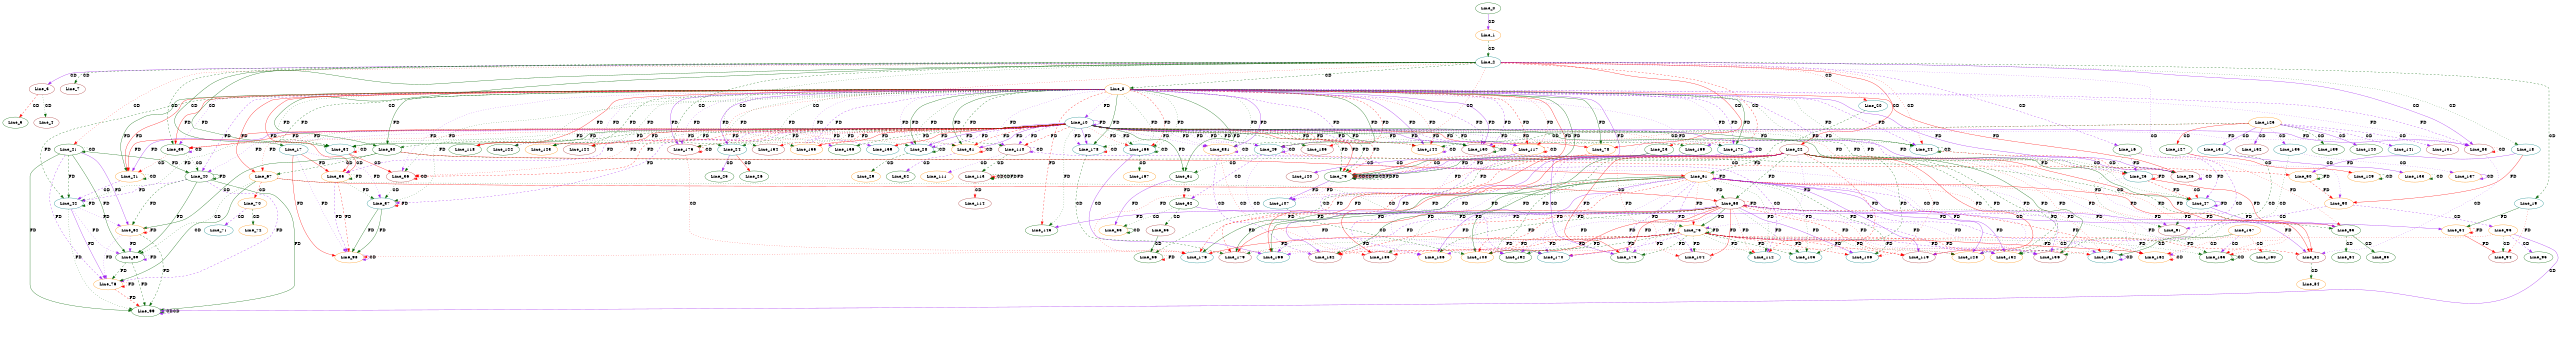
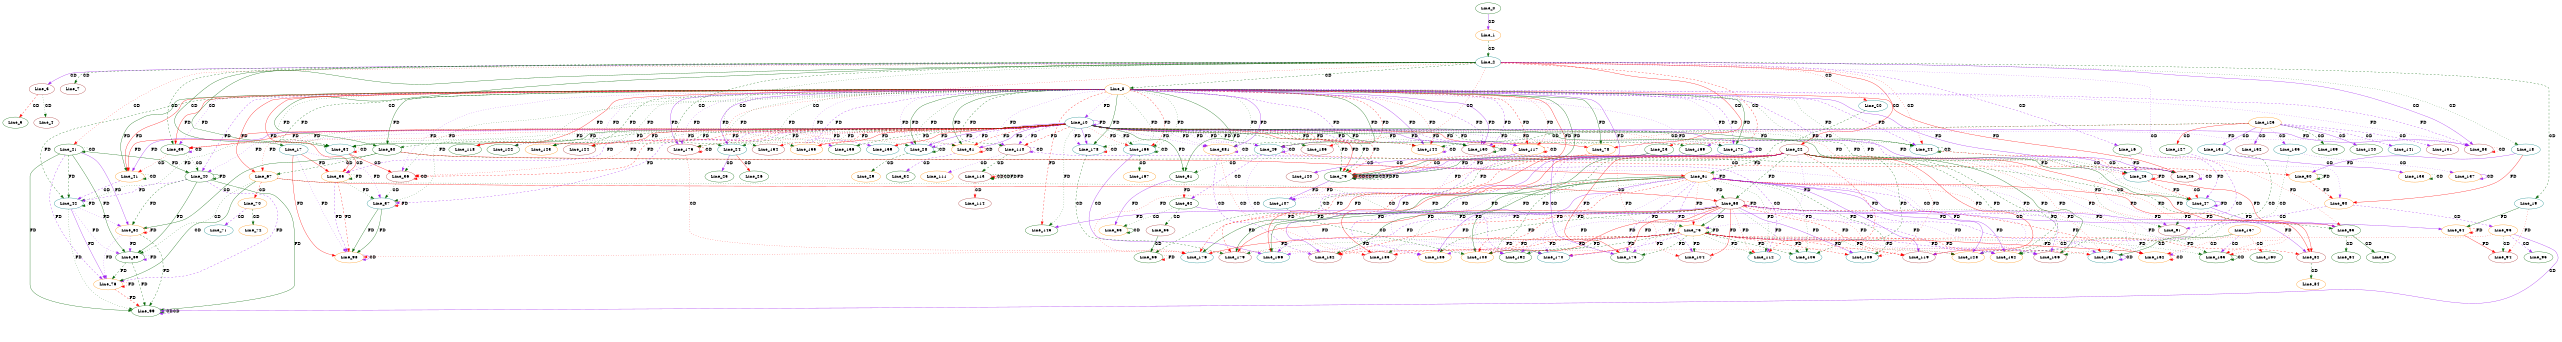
  digraph {
    node [color=darkorange]
    edge [color=darkgreen style=dashed]
    Line_0 [color=darkgreen]
    Line_1
    Line_2 [color=teal]
    Line_3 [color=brown]
    Line_7 [color=brown]
    Line_8
    Line_16 [color=darkgreen]
    Line_17 [color=teal]
    Line_18 [color=teal]
    Line_19 [color=teal]
    Line_20 [color=teal]
    Line_21 [color=darkgreen]
    Line_22 [color=brown]
    Line_23 [color=darkgreen]
    Line_24 [color=teal]
    Line_28 [color=teal]
    Line_31
    Line_34 [color=teal]
    Line_39 [color=darkgreen]
    Line_44 [color=teal]
    Line_49 [color=teal]
    Line_60 [color=darkgreen]
    Line_78
    n24 [color=brown label=Line_83]
    Line_90
    Line_4 [color=brown]
    Line_5 [color=darkgreen]
    Line_10 [color=teal]
    Line_35
    Line_36 [color=brown]
    Line_37 [color=teal]
    Line_40 [color=darkgreen]
    Line_41
    Line_42 [color=teal]
    Line_45 [color=teal]
    Line_46 [color=brown]
    Line_47 [color=teal]
    Line_51 [color=darkgreen]
    Line_67
    Line_79 [color=darkgreen]
    Line_110 [color=brown]
    Line_117
    Line_118 [color=darkgreen]
    Line_122 [color=darkgreen]
    Line_123
    Line_124 [color=brown]
    Line_144
    Line_145 [color=darkgreen]
    Line_150 [color=brown]
    Line_154 [color=brown]
    Line_155
    Line_156 [color=darkgreen]
    Line_159 [color=teal]
    Line_165 [color=teal]
    Line_169 [color=darkgreen]
    Line_172 [color=teal]
    Line_175 [color=brown]
    Line_178 [color=teal]
    n59 [label=Line_381]
    Line_185 [color=brown]
    Line_63 [color=darkgreen]
    Line_91 [color=brown]
    Line_98
    Line_50
    Line_54
    Line_94 [color=brown]
    Line_56 [color=darkgreen]
    Line_62
    Line_69 [color=darkgreen]
    Line_76
    Line_99 [color=darkgreen]
    Line_61
    Line_68 [color=brown]
    Line_75
    Line_82 [color=brown]
    Line_104 [color=brown]
    Line_105 [color=teal]
    Line_106 [color=teal]
    Line_108
    Line_112 [color=teal]
    Line_119 [color=brown]
    Line_128
    Line_132
    Line_136 [color=brown]
    Line_161 [color=teal]
    Line_162
    Line_163 [color=darkgreen]
    Line_166 [color=teal]
    Line_170 [color=teal]
    Line_173 [color=darkgreen]
    Line_176 [color=teal]
    Line_179 [color=brown]
    Line_182 [color=brown]
    Line_183 [color=brown]
    Line_186
    Line_192 [color=darkgreen]
    Line_107 [color=teal]
    Line_25 [color=darkgreen]
    Line_26 [color=darkgreen]
    Line_29
    Line_32 [color=darkgreen]
    Line_52 [color=darkgreen]
    Line_93
    Line_53
    Line_70
    Line_111
    Line_113 [color=brown]
    Line_120 [color=brown]
    Line_167
    Line_64 [color=darkgreen]
    Line_65 [color=darkgreen]
    Line_84
    Line_55 [color=brown]
    Line_71 [color=teal]
    Line_72
    Line_95 [color=darkgreen]
    Line_114 [color=brown]
    Line_125
    Line_127 [color=darkgreen]
    Line_131 [color=teal]
    Line_135 [color=teal]
    Line_139 [color=darkgreen]
    Line_140 [color=darkgreen]
    Line_141 [color=teal]
    Line_151 [color=brown]
    Line_152 [color=brown]
-   Line_129
    Line_133
    Line_137
    Line_157
    Line_160 [color=darkgreen]
    Line_0 -> Line_1 [color=purple label=CD style=solid]
    Line_1 -> Line_2 [label=CD]
    Line_2 -> Line_3 [color=purple label=CD style=solid]
    Line_2 -> Line_7 [label=CD]
    Line_2 -> Line_8 [label=CD]
    Line_2 -> Line_16 [color=purple label=CD]
    Line_2 -> Line_17 [label=CD style=solid]
    Line_2 -> Line_18 [label=CD style=dotted]
    Line_2 -> Line_19 [label=CD]
    Line_2 -> Line_20 [color=red label=CD style=dotted]
    Line_2 -> Line_21 [color=red label=CD style=dotted]
    Line_2 -> Line_22 [color=red label=CD style=solid]
    Line_2 -> Line_23 [color=red label=CD]
    Line_2 -> Line_24 [label=CD]
    Line_2 -> Line_28 [label=CD style=dotted]
    Line_2 -> Line_31 [color=red label=CD style=dotted]
    Line_2 -> Line_34 [label=CD style=solid]
    Line_2 -> Line_39 [label=CD]
    Line_2 -> Line_44 [color=red label=CD style=dotted]
    Line_2 -> Line_49 [color=red label=CD style=dotted]
    Line_2 -> Line_60 [label=CD style=solid]
    Line_2 -> Line_78 [color=red label=CD style=solid]
    Line_2 -> n24 [color=purple label=CD style=solid]
    Line_2 -> Line_90 [color=purple label=CD style=dotted]
    Line_3 -> Line_4 [label=CD style=dotted]
    Line_3 -> Line_5 [color=red label=CD]
    Line_8 -> Line_24 [color=purple label=FD style=solid]
    Line_8 -> Line_28 [label=FD style=solid]
    Line_8 -> Line_28 [color=purple label=FD style=dotted]
    Line_8 -> Line_31 [label=FD style=solid]
    Line_8 -> Line_31 [label=FD style=dotted]
    Line_8 -> Line_34 [label=FD]
    Line_8 -> Line_34 [label=FD style=dotted]
    Line_8 -> Line_39 [color=purple label=FD style=dotted]
    Line_8 -> Line_39 [color=red label=FD style=solid]
    Line_8 -> Line_44 [label=FD style=dotted]
    Line_8 -> Line_44 [color=purple label=FD]
    Line_8 -> Line_49 [label=FD style=solid]
    Line_8 -> Line_49 [color=purple label=FD]
    Line_8 -> Line_60 [label=FD style=solid]
    Line_8 -> Line_78 [label=FD style=solid]
    Line_8 -> n24 [color=purple label=FD style=dotted]
    Line_8 -> n24 [color=purple label=FD]
    Line_8 -> Line_10 [color=purple label=FD style=dotted]
    Line_8 -> Line_35 [color=red label=FD style=solid]
    Line_8 -> Line_36 [color=purple label=FD style=dotted]
    Line_8 -> Line_36 [label=FD style=dotted]
    Line_8 -> Line_37 [label=FD style=dotted]
    Line_8 -> Line_40 [color=purple label=FD]
    Line_8 -> Line_41 [color=red label=FD style=solid]
    Line_8 -> Line_41 [label=FD style=solid]
    Line_8 -> Line_42 [label=FD]
    Line_8 -> Line_45 [color=purple label=FD]
    Line_8 -> Line_46 [color=red label=FD style=solid]
    Line_8 -> Line_46 [color=purple label=FD style=solid]
    Line_8 -> Line_47 [label=FD style=dotted]
    Line_8 -> Line_51 [label=FD style=solid]
    Line_8 -> Line_67 [color=red label=FD style=solid]
    Line_8 -> Line_79 [color=purple label=FD style=dotted]
    Line_8 -> Line_79 [color=red label=FD style=solid]
    Line_8 -> Line_79 [label=FD style=solid]
    Line_8 -> Line_79 [color=purple label=FD style=solid]
    Line_8 -> Line_110 [label=FD]
    Line_8 -> Line_110 [color=purple label=FD style=dotted]
    Line_8 -> Line_117 [color=red label=FD style=dotted]
    Line_8 -> Line_117 [color=red label=FD]
    Line_8 -> Line_118 [color=red label=FD style=solid]
    Line_8 -> Line_122 [color=purple label=FD style=dotted]
    Line_8 -> Line_123 [label=FD]
    Line_8 -> Line_124 [label=FD style=dotted]
    Line_8 -> Line_144 [color=purple label=FD style=solid]
    Line_8 -> Line_144 [color=red label=FD style=dotted]
    Line_8 -> Line_145 [color=red label=FD]
    Line_8 -> Line_150 [color=purple label=FD]
    Line_8 -> Line_150 [color=purple label=FD]
    Line_8 -> Line_150 [color=purple label=FD style=solid]
    Line_8 -> Line_154 [label=FD style=dotted]
    Line_8 -> Line_155 [label=FD style=dotted]
    Line_8 -> Line_156 [color=purple label=FD style=dotted]
    Line_8 -> Line_159 [color=purple label=FD]
    Line_8 -> Line_165 [label=FD style=dotted]
    Line_8 -> Line_165 [color=red label=FD]
    Line_8 -> Line_169 [color=purple label=FD style=dotted]
    Line_8 -> Line_172 [label=FD style=solid]
    Line_8 -> Line_172 [color=purple label=FD]
    Line_8 -> Line_175 [color=purple label=FD style=solid]
    Line_8 -> Line_175 [color=purple label=FD style=dotted]
    Line_8 -> Line_178 [label=FD style=solid]
    Line_8 -> Line_178 [label=FD style=dotted]
    Line_8 -> n59 [label=FD style=dotted]
    Line_8 -> n59 [color=purple label=FD style=solid]
    Line_8 -> Line_185 [color=red label=FD]
    Line_16 -> Line_45 [color=purple label=FD]
    Line_16 -> Line_47 [color=purple label=FD]
    Line_16 -> Line_63 [color=red label=FD style=dotted]
    Line_16 -> Line_91 [label=FD style=dotted]
    Line_17 -> Line_35 [color=red label=FD style=solid]
    Line_17 -> Line_37 [color=purple label=FD style=dotted]
    Line_17 -> Line_98 [color=red label=FD style=solid]
    Line_17 -> Line_98 [color=purple label=FD style=dotted]
    Line_18 -> Line_90 [color=red label=FD style=solid]
    Line_18 -> Line_50 [color=purple label=FD style=solid]
    Line_19 -> Line_54 [label=FD style=solid]
    Line_19 -> Line_94 [color=red label=FD style=dotted]
    Line_20 -> Line_56 [label=FD]
    Line_21 -> Line_21 [label=CD style=dotted]
    Line_21 -> Line_40 [label=FD style=solid]
    Line_21 -> Line_42 [label=FD]
    Line_21 -> Line_62 [color=purple label=FD style=solid]
    Line_21 -> Line_69 [label=FD style=solid]
    Line_21 -> Line_76 [color=purple label=FD]
    Line_21 -> Line_99 [label=FD style=solid]
    Line_22 -> Line_61 [label=FD]
    Line_22 -> Line_68 [label=FD]
    Line_22 -> Line_75 [color=purple label=FD style=dotted]
    Line_22 -> Line_82 [color=red label=FD style=solid]
    Line_22 -> Line_104 [color=red label=FD style=dotted]
    Line_22 -> Line_105 [label=FD]
    Line_22 -> Line_106 [color=red label=FD style=dotted]
    Line_22 -> Line_108 [label=FD style=solid]
    Line_22 -> Line_112 [color=red label=FD]
    Line_22 -> Line_119 [color=red label=FD style=solid]
    Line_22 -> Line_128 [label=FD]
    Line_22 -> Line_132 [label=FD]
    Line_22 -> Line_136 [label=FD style=solid]
    Line_22 -> Line_161 [color=red label=FD style=dotted]
    Line_22 -> Line_162 [color=purple label=FD style=dotted]
    Line_22 -> Line_163 [color=red label=FD style=dotted]
    Line_22 -> Line_166 [color=red label=FD style=solid]
    Line_22 -> Line_170 [label=FD]
    Line_22 -> Line_173 [color=red label=FD style=solid]
    Line_22 -> Line_176 [color=red label=FD style=dotted]
    Line_22 -> Line_179 [color=red label=FD]
    Line_22 -> Line_182 [color=purple label=FD style=solid]
    Line_22 -> Line_183 [color=red label=FD style=solid]
    Line_22 -> Line_186 [color=purple label=FD]
    Line_22 -> Line_192 [color=purple label=FD style=dotted]
    Line_23 -> Line_79 [color=purple label=FD]
    Line_23 -> Line_79 [label=FD style=solid]
    Line_23 -> Line_107 [color=purple label=FD style=dotted]
    Line_24 -> Line_25 [color=purple label=CD style=solid]
    Line_24 -> Line_26 [color=red label=CD style=solid]
    Line_28 -> Line_28 [label=CD style=solid]
    Line_28 -> Line_29 [label=CD]
    Line_31 -> Line_31 [color=red label=CD style=solid]
    Line_31 -> Line_32 [color=purple label=CD]
    Line_34 -> Line_34 [color=red label=CD style=dotted]
    Line_34 -> Line_35 [color=red label=CD style=solid]
    Line_34 -> Line_36 [color=red label=CD style=solid]
    Line_39 -> Line_39 [color=purple label=CD style=dotted]
    Line_39 -> Line_40 [label=CD style=dotted]
    Line_39 -> Line_41 [color=red label=CD style=dotted]
    Line_44 -> Line_44 [label=CD]
    Line_44 -> Line_45 [label=CD style=dotted]
    Line_44 -> Line_46 [color=red label=CD]
    Line_49 -> Line_49 [color=purple label=CD style=solid]
    Line_49 -> Line_51 [label=CD style=dotted]
    Line_49 -> Line_50 [color=red label=CD]
    Line_49 -> Line_52 [color=purple label=CD]
    Line_60 -> Line_67 [label=CD]
    Line_60 -> Line_63 [label=CD]
    Line_60 -> Line_62 [label=CD style=solid]
    Line_60 -> Line_61 [color=red label=CD style=solid]
    Line_78 -> Line_79 [color=red label=CD]
    n24 -> n24 [color=red label=CD style=dotted]
-   n24 -> Line_82 [color=purple label=CD style=dotted]
    Line_90 -> Line_91 [color=purple label=CD]
    Line_90 -> Line_93 [color=purple label=CD]
    Line_10 -> Line_24 [label=FD style=dotted]
    Line_10 -> Line_28 [color=purple label=FD]
    Line_10 -> Line_28 [color=purple label=FD style=solid]
    Line_10 -> Line_31 [color=red label=FD]
    Line_10 -> Line_31 [color=purple label=FD style=solid]
    Line_10 -> Line_34 [label=FD style=dotted]
    Line_10 -> Line_34 [label=FD style=solid]
    Line_10 -> Line_39 [color=red label=FD style=solid]
    Line_10 -> Line_39 [color=red label=FD style=dotted]
    Line_10 -> Line_44 [label=FD style=solid]
    Line_10 -> Line_44 [label=FD style=dotted]
    Line_10 -> Line_49 [color=purple label=FD style=dotted]
    Line_10 -> Line_49 [color=purple label=FD style=dotted]
    Line_10 -> Line_60 [label=FD]
    Line_10 -> Line_78 [color=red label=FD style=solid]
    Line_10 -> n24 [color=purple label=FD style=dotted]
    Line_10 -> n24 [color=purple label=FD style=solid]
    Line_10 -> Line_10 [color=purple label=FD style=solid]
    Line_10 -> Line_35 [color=purple label=FD]
    Line_10 -> Line_36 [color=red label=FD]
    Line_10 -> Line_36 [color=red label=FD style=dotted]
    Line_10 -> Line_37 [color=purple label=FD]
    Line_10 -> Line_40 [color=purple label=FD style=dotted]
    Line_10 -> Line_41 [color=red label=FD style=solid]
    Line_10 -> Line_41 [color=purple label=FD style=solid]
    Line_10 -> Line_42 [label=FD style=dotted]
    Line_10 -> Line_45 [color=red label=FD style=dotted]
    Line_10 -> Line_46 [color=purple label=FD style=solid]
    Line_10 -> Line_46 [label=FD]
    Line_10 -> Line_47 [label=FD style=solid]
    Line_10 -> Line_51 [label=FD style=solid]
    Line_10 -> Line_67 [color=red label=FD style=dotted]
    Line_10 -> Line_79 [label=FD]
    Line_10 -> Line_79 [color=red label=FD style=solid]
    Line_10 -> Line_79 [label=FD]
    Line_10 -> Line_79 [color=red label=FD]
    Line_10 -> Line_110 [color=purple label=FD]
    Line_10 -> Line_110 [color=red label=FD]
    Line_10 -> Line_117 [color=purple label=FD style=solid]
    Line_10 -> Line_117 [color=purple label=FD]
    Line_10 -> Line_118 [color=red label=FD style=solid]
    Line_10 -> Line_122 [label=FD style=dotted]
    Line_10 -> Line_123 [label=FD]
    Line_10 -> Line_124 [color=red label=FD]
    Line_10 -> Line_144 [label=FD style=dotted]
    Line_10 -> Line_144 [color=red label=FD]
    Line_10 -> Line_145 [label=FD style=dotted]
    Line_10 -> Line_150 [color=purple label=FD]
    Line_10 -> Line_150 [label=FD style=solid]
    Line_10 -> Line_150 [label=FD style=dotted]
    Line_10 -> Line_154 [color=red label=FD]
    Line_10 -> Line_155 [color=red label=FD style=solid]
    Line_10 -> Line_156 [label=FD]
    Line_10 -> Line_159 [color=red label=FD style=solid]
    Line_10 -> Line_165 [color=red label=FD style=dotted]
    Line_10 -> Line_165 [label=FD style=dotted]
    Line_10 -> Line_169 [label=FD]
    Line_10 -> Line_172 [color=purple label=FD style=dotted]
    Line_10 -> Line_172 [label=FD style=dotted]
    Line_10 -> Line_175 [color=red label=FD style=dotted]
    Line_10 -> Line_175 [label=FD]
    Line_10 -> Line_178 [color=purple label=FD style=dotted]
    Line_10 -> Line_178 [color=purple label=FD style=solid]
    Line_10 -> n59 [color=purple label=FD style=dotted]
    Line_10 -> n59 [color=purple label=FD style=dotted]
    Line_10 -> Line_185 [label=FD]
    Line_35 -> Line_35 [label=FD style=dotted]
    Line_35 -> Line_37 [label=FD style=dotted]
    Line_35 -> Line_98 [color=purple label=FD]
    Line_35 -> Line_98 [color=red label=FD]
    Line_36 -> Line_36 [color=red label=CD style=dotted]
    Line_36 -> Line_37 [label=CD style=dotted]
    Line_37 -> Line_37 [color=red label=FD]
    Line_37 -> Line_98 [label=FD style=solid]
    Line_37 -> Line_98 [label=FD style=solid]
    Line_40 -> Line_40 [label=FD style=solid]
    Line_40 -> Line_42 [color=purple label=FD]
    Line_40 -> Line_62 [label=FD]
    Line_40 -> Line_69 [label=FD style=solid]
    Line_40 -> Line_76 [color=purple label=FD]
    Line_40 -> Line_99 [label=FD style=solid]
    Line_41 -> Line_41 [label=CD style=dotted]
    Line_41 -> Line_42 [color=purple label=CD]
    Line_42 -> Line_42 [label=FD style=dotted]
    Line_42 -> Line_62 [color=purple label=FD style=dotted]
    Line_42 -> Line_69 [color=purple label=FD style=dotted]
    Line_42 -> Line_76 [color=purple label=FD style=solid]
    Line_42 -> Line_99 [label=FD style=dotted]
    Line_45 -> Line_45 [color=red label=FD style=solid]
    Line_45 -> Line_47 [color=red label=FD]
    Line_45 -> Line_63 [color=red label=FD style=solid]
    Line_45 -> Line_91 [color=purple label=FD style=dotted]
    Line_46 -> Line_46 [color=purple label=CD style=dotted]
    Line_46 -> Line_47 [color=red label=CD style=dotted]
    Line_47 -> Line_47 [color=purple label=FD style=solid]
    Line_47 -> Line_63 [color=purple label=FD style=solid]
    Line_47 -> Line_91 [label=FD style=dotted]
    Line_51 -> Line_52 [color=red label=FD style=dotted]
    Line_51 -> Line_53 [color=purple label=FD style=solid]
    Line_67 -> Line_69 [label=CD style=dotted]
    Line_67 -> Line_76 [label=CD style=solid]
    Line_67 -> Line_68 [color=red label=CD style=solid]
    Line_67 -> Line_75 [label=CD style=dotted]
    Line_67 -> Line_70 [color=red label=CD]
    Line_79 -> Line_79 [label=CD]
    Line_79 -> Line_79 [color=red label=CD style=dotted]
    Line_79 -> Line_79 [color=red label=FD]
    Line_79 -> Line_79 [label=CD style=solid]
    Line_79 -> Line_79 [color=purple label=FD style=dotted]
    Line_79 -> Line_79 [label=FD]
    Line_79 -> Line_107 [color=purple label=FD style=solid]
    Line_79 -> Line_107 [color=purple label=FD style=dotted]
    Line_110 -> Line_110 [color=purple label=CD]
    Line_110 -> Line_112 [color=purple label=CD]
    Line_110 -> Line_111 [color=purple label=CD style=dotted]
    Line_110 -> Line_113 [label=CD]
    Line_117 -> Line_117 [color=red label=CD]
    Line_117 -> Line_119 [color=purple label=CD style=dotted]
    Line_117 -> Line_120 [color=purple label=CD style=solid]
    Line_144 -> Line_144 [color=purple label=CD]
    Line_150 -> Line_150 [label=CD style=solid]
    Line_165 -> Line_165 [label=CD]
    Line_165 -> Line_166 [color=purple label=CD style=solid]
    Line_165 -> Line_167 [label=CD]
    Line_169 -> Line_170 [color=purple label=CD]
    Line_172 -> Line_172 [color=purple label=CD style=solid]
    Line_172 -> Line_173 [color=purple label=CD style=solid]
    Line_175 -> Line_175 [color=red label=CD]
    Line_175 -> Line_176 [color=red label=CD style=dotted]
    Line_178 -> Line_178 [color=red label=CD style=dotted]
    Line_178 -> Line_179 [label=CD]
    n59 -> n59 [color=purple label=CD style=dotted]
    n59 -> Line_182 [color=purple label=CD]
    n59 -> Line_183 [color=red label=CD style=dotted]
    Line_185 -> Line_186 [color=purple label=CD style=dotted]
    Line_63 -> Line_64 [label=CD]
    Line_63 -> Line_65 [label=CD style=solid]
    Line_98 -> Line_98 [color=purple label=CD style=solid]
    Line_50 -> Line_90 [color=red label=FD]
    Line_50 -> Line_50 [label=FD style=solid]
    Line_54 -> Line_54 [color=red label=FD]
    Line_54 -> Line_94 [color=red label=FD style=solid]
    Line_56 -> Line_56 [color=red label=FD style=dotted]
    Line_62 -> Line_62 [color=red label=FD]
    Line_62 -> Line_69 [color=purple label=FD style=dotted]
    Line_62 -> Line_76 [color=purple label=FD style=dotted]
    Line_62 -> Line_99 [label=FD]
    Line_69 -> Line_69 [color=purple label=FD style=dotted]
    Line_69 -> Line_76 [label=FD]
    Line_69 -> Line_99 [label=FD]
    Line_76 -> Line_76 [color=red label=FD style=dotted]
    Line_76 -> Line_99 [color=red label=FD]
    Line_99 -> Line_99 [label=CD]
    Line_99 -> Line_99 [color=purple label=CD]
    Line_61 -> Line_61 [color=purple label=FD]
    Line_61 -> Line_68 [label=FD style=dotted]
    Line_61 -> Line_75 [color=red label=FD style=dotted]
    Line_61 -> Line_82 [color=red label=FD style=solid]
    Line_61 -> Line_104 [color=purple label=FD]
    Line_61 -> Line_105 [label=FD style=dotted]
    Line_61 -> Line_106 [label=FD]
    Line_61 -> Line_108 [color=red label=FD]
    Line_61 -> Line_112 [label=FD style=dotted]
    Line_61 -> Line_119 [color=purple label=FD style=solid]
    Line_61 -> Line_128 [color=purple label=FD style=solid]
    Line_61 -> Line_132 [color=purple label=FD style=solid]
    Line_61 -> Line_136 [color=purple label=FD]
    Line_61 -> Line_161 [color=red label=FD style=dotted]
    Line_61 -> Line_162 [color=purple label=FD style=dotted]
    Line_61 -> Line_163 [color=red label=FD style=dotted]
    Line_61 -> Line_166 [label=FD style=solid]
    Line_61 -> Line_170 [color=purple label=FD style=dotted]
    Line_61 -> Line_173 [color=purple label=FD]
    Line_61 -> Line_176 [color=red label=FD]
    Line_61 -> Line_179 [label=FD style=solid]
    Line_61 -> Line_182 [label=FD style=solid]
    Line_61 -> Line_183 [label=FD style=dotted]
    Line_61 -> Line_186 [color=purple label=FD style=solid]
    Line_61 -> Line_192 [color=purple label=FD style=dotted]
    Line_68 -> Line_145 [color=purple label=FD style=solid]
    Line_68 -> Line_68 [color=red label=FD]
    Line_68 -> Line_75 [label=FD style=solid]
    Line_68 -> Line_82 [color=purple label=FD style=solid]
    Line_68 -> Line_104 [color=red label=FD style=solid]
    Line_68 -> Line_105 [label=FD style=dotted]
    Line_68 -> Line_106 [color=purple label=FD style=solid]
    Line_68 -> Line_108 [color=red label=FD style=solid]
    Line_68 -> Line_112 [color=red label=FD style=dotted]
    Line_68 -> Line_119 [color=red label=FD]
    Line_68 -> Line_128 [color=red label=FD style=dotted]
    Line_68 -> Line_132 [color=purple label=FD]
    Line_68 -> Line_136 [color=purple label=FD style=dotted]
    Line_68 -> Line_161 [color=purple label=FD]
    Line_68 -> Line_162 [color=red label=FD]
    Line_68 -> Line_163 [label=FD style=dotted]
    Line_68 -> Line_166 [color=purple label=FD]
    Line_68 -> Line_170 [color=red label=FD style=solid]
    Line_68 -> Line_173 [color=purple label=FD style=dotted]
    Line_68 -> Line_176 [label=FD style=solid]
    Line_68 -> Line_179 [color=red label=FD style=solid]
    Line_68 -> Line_182 [color=red label=FD]
    Line_68 -> Line_186 [label=FD]
    Line_68 -> Line_192 [color=purple label=FD style=dotted]
    Line_75 -> Line_75 [label=FD style=solid]
    Line_75 -> Line_82 [color=red label=FD]
    Line_75 -> Line_104 [label=FD style=dotted]
    Line_75 -> Line_105 [label=FD]
    Line_75 -> Line_106 [color=red label=FD]
    Line_75 -> Line_108 [label=FD]
    Line_75 -> Line_112 [label=FD style=dotted]
    Line_75 -> Line_119 [color=red label=FD]
    Line_75 -> Line_128 [label=FD style=dotted]
    Line_75 -> Line_132 [color=purple label=FD style=dotted]
    Line_75 -> Line_136 [color=purple label=FD]
    Line_75 -> Line_161 [color=red label=FD]
    Line_75 -> Line_162 [color=red label=FD style=solid]
    Line_75 -> Line_163 [label=FD style=dotted]
    Line_75 -> Line_166 [color=purple label=FD style=dotted]
    Line_75 -> Line_170 [color=purple label=FD]
    Line_75 -> Line_173 [label=FD]
    Line_75 -> Line_176 [color=red label=FD style=solid]
    Line_75 -> Line_179 [label=FD style=dotted]
    Line_75 -> Line_182 [color=red label=FD]
    Line_75 -> Line_183 [color=red label=FD]
    Line_75 -> Line_186 [color=purple label=FD style=dotted]
    Line_75 -> Line_192 [label=FD]
    Line_82 -> Line_84 [label=CD]
    Line_161 -> Line_161 [color=purple label=CD style=solid]
    Line_162 -> Line_162 [color=red label=CD]
    Line_163 -> Line_163 [label=CD style=solid]
    Line_107 -> Line_108 [label=CD]
    Line_52 -> Line_54 [color=purple label=CD style=solid]
    Line_52 -> Line_53 [label=CD style=dotted]
    Line_52 -> Line_55 [label=CD]
    Line_93 -> Line_98 [color=red label=CD style=dotted]
    Line_93 -> Line_94 [label=CD style=dotted]
    Line_93 -> Line_99 [color=purple label=CD style=solid]
    Line_93 -> Line_95 [color=purple label=CD]
    Line_53 -> Line_53 [label=CD style=solid]
    Line_70 -> Line_71 [color=purple label=CD]
    Line_70 -> Line_72 [label=CD]
    Line_113 -> Line_113 [color=red label=CD]
    Line_113 -> Line_113 [color=red label=CD style=dotted]
    Line_113 -> Line_113 [label=FD style=dotted]
    Line_113 -> Line_113 [label=FD style=dotted]
    Line_113 -> Line_114 [color=red label=CD]
    Line_55 -> Line_56 [label=CD style=solid]
    Line_125 -> Line_144 [label=CD]
    Line_125 -> Line_150 [color=red label=CD style=dotted]
    Line_125 -> Line_127 [color=red label=CD style=solid]
    Line_125 -> Line_131 [color=purple label=CD style=solid]
    Line_125 -> Line_135 [color=purple label=CD style=dotted]
    Line_125 -> Line_139 [label=CD]
    Line_125 -> Line_140 [color=purple label=CD style=solid]
    Line_125 -> Line_141 [color=purple label=CD]
    Line_125 -> Line_151 [color=purple label=CD]
    Line_125 -> Line_152 [color=purple label=CD style=solid]
    Line_127 -> Line_128 [color=purple label=CD]
-   Line_127 -> Line_129 [color=red label=CD style=solid]
    Line_131 -> Line_132 [label=CD]
    Line_131 -> Line_133 [color=purple label=CD style=solid]
    Line_135 -> Line_136 [label=CD style=dotted]
    Line_135 -> Line_137 [color=purple label=CD style=dotted]
-   Line_129 -> Line_129 [label=CD]
    Line_133 -> Line_133 [label=CD style=dotted]
    Line_137 -> Line_137 [color=purple label=CD style=solid]
    Line_157 -> Line_161 [label=CD style=solid]
    Line_157 -> Line_162 [color=red label=CD style=dotted]
    Line_157 -> Line_163 [color=purple label=CD]
    Line_157 -> Line_160 [color=red label=CD style=dotted]
  }
